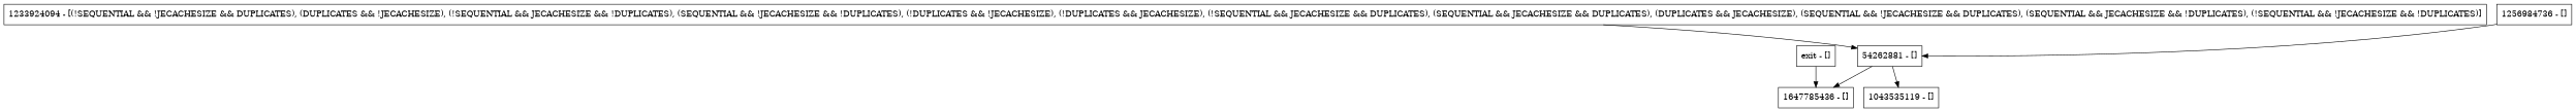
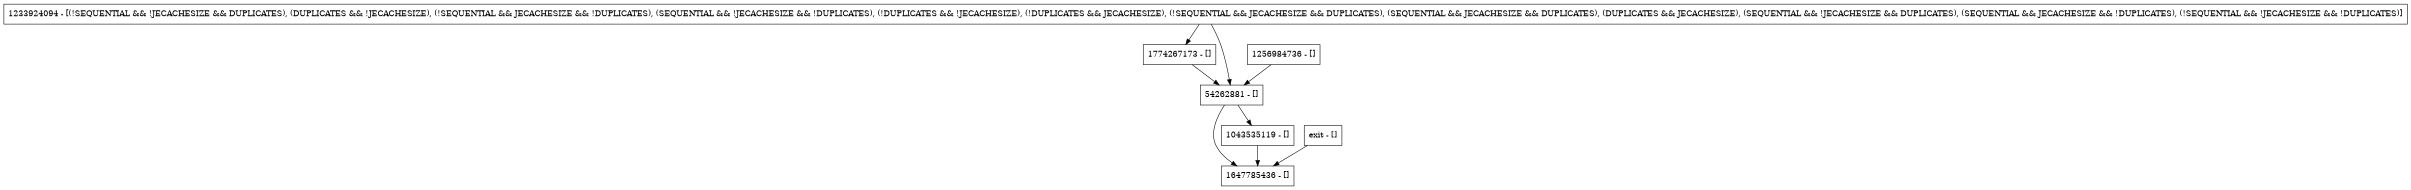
  digraph {
    node [shape=record]
    n1 [label="1233924094 - [(!SEQUENTIAL && !JECACHESIZE && DUPLICATES), (DUPLICATES && !JECACHESIZE), (!SEQUENTIAL && JECACHESIZE && !DUPLICATES), (SEQUENTIAL && !JECACHESIZE && !DUPLICATES), (!DUPLICATES && !JECACHESIZE), (!DUPLICATES && JECACHESIZE), (!SEQUENTIAL && JECACHESIZE && DUPLICATES), (SEQUENTIAL && JECACHESIZE && DUPLICATES), (DUPLICATES && JECACHESIZE), (SEQUENTIAL && !JECACHESIZE && DUPLICATES), (SEQUENTIAL && JECACHESIZE && !DUPLICATES), (!SEQUENTIAL && !JECACHESIZE && !DUPLICATES)]"]
+   n2 [label="1774267173 - []"]
    n3 [label="54262881 - []"]
    n4 [label="exit - []"]
    n5 [label="1647785436 - []"]
    n6 [label="1043535119 - []"]
    n7 [label="1256984736 - []"]
+   n1 -> n2
    n1 -> n3
+   n2 -> n3
    n3 -> n5
    n3 -> n6
    n4 -> n5
+   n6 -> n5
    n7 -> n3
  }
